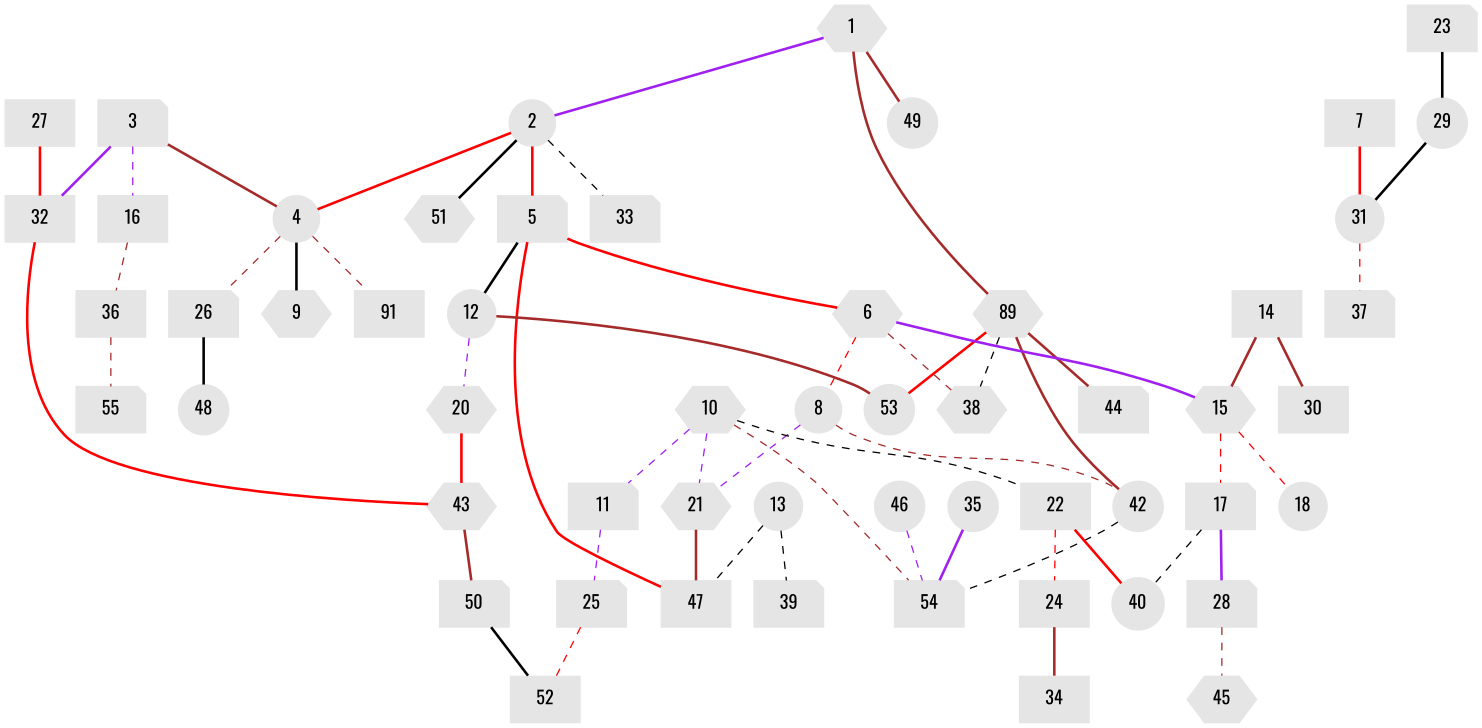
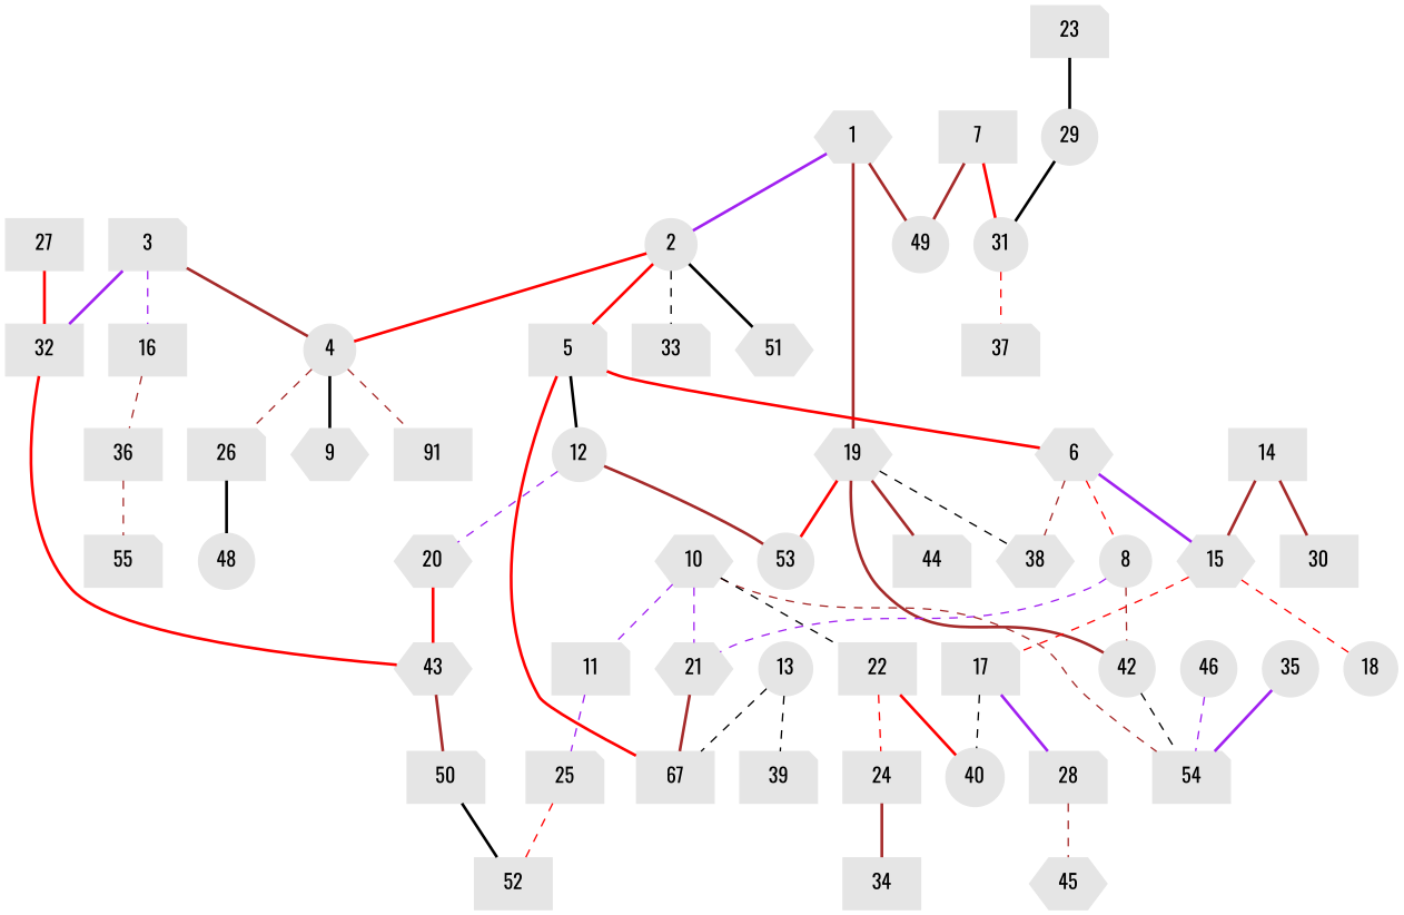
  graph {
    fontname=Oswald
    node [color=gray90 fontname=Oswald shape=circle style=filled]
    edge [color=brown fontname=Oswald style=bold weight=1.0]
    1 [shape=hexagon]
    2
-   19 [shape=hexagon label=89]
+   19 [shape=hexagon]
    49
    4
    5 [shape=note]
    33 [shape=note]
    51 [shape=hexagon]
    38 [shape=hexagon]
    42
    53
    44 [shape=note]
    9 [shape=hexagon]
    26 [shape=note]
    n15 [label=91 shape=box]
    6 [shape=hexagon]
    12
-   47 [shape=box]
+   47 [shape=box label=67]
    3 [shape=note]
    16 [shape=box]
    32 [shape=box]
    36 [shape=box]
    43 [shape=hexagon]
    48
    8
    15 [shape=hexagon]
    20 [shape=hexagon]
    21 [shape=hexagon]
    17 [shape=note]
    18
    7 [shape=box]
    31
    37 [shape=note]
    54 [shape=note]
    10 [shape=hexagon]
    11 [shape=note]
    22 [shape=box]
    25 [shape=note]
    40
    24 [shape=box]
    52 [shape=box]
    13
    39 [shape=note]
    14 [shape=box]
    30 [shape=box]
    28 [shape=note]
    55 [shape=note]
    45 [shape=hexagon]
    50 [shape=note]
    34 [shape=box]
    29
    23 [shape=note]
    27 [shape=box]
    35
    46
    1 -- 2 [color=purple]
    1 -- 19
    1 -- 49
    2 -- 4 [color=red]
    2 -- 5 [color=red]
    2 -- 33 [color=black style=dashed]
    2 -- 51 [color=black]
    19 -- 38 [color=black style=dashed]
    19 -- 42 [weight=2.0]
    19 -- 53 [color=red]
    19 -- 44
    4 -- 9 [color=black]
    4 -- 26 [style=dashed]
    4 -- n15 [style=dashed]
    5 -- 6 [color=red]
    5 -- 12 [color=black]
    5 -- 47 [color=red]
    42 -- 54 [color=black style=dashed]
    26 -- 48 [color=black]
    6 -- 38 [style=dashed]
    6 -- 8 [color=red style=dashed]
    6 -- 15 [color=purple]
    12 -- 53
    12 -- 20 [color=purple style=dashed]
    3 -- 4
    3 -- 16 [color=purple style=dashed]
    3 -- 32 [color=purple]
    16 -- 36 [style=dashed]
    32 -- 43 [color=red]
    36 -- 55 [style=dashed]
    43 -- 50
    8 -- 42 [style=dashed]
    8 -- 21 [color=purple style=dashed]
    15 -- 17 [color=red style=dashed]
    15 -- 18 [color=red style=dashed]
    20 -- 43 [color=red]
    21 -- 47
    17 -- 40 [color=black style=dashed]
    17 -- 28 [color=purple]
+   7 -- 49
    7 -- 31 [color=red weight=2.0]
    31 -- 37 [color=red style=dashed]
    10 -- 21 [color=purple style=dashed]
    10 -- 54 [style=dashed]
    10 -- 11 [color=purple style=dashed]
    10 -- 22 [color=black style=dashed]
    11 -- 25 [color=purple style=dashed]
    22 -- 40 [color=red]
    22 -- 24 [color=red style=dashed]
    25 -- 52 [color=red style=dashed]
    24 -- 34
    13 -- 47 [color=black style=dashed]
    13 -- 39 [color=black style=dashed]
    14 -- 15
    14 -- 30
    28 -- 45 [style=dashed]
    50 -- 52 [color=black]
    29 -- 31 [color=black]
    23 -- 29 [color=black]
    27 -- 32 [color=red]
    35 -- 54 [color=purple]
    46 -- 54 [color=purple style=dashed]
  }
